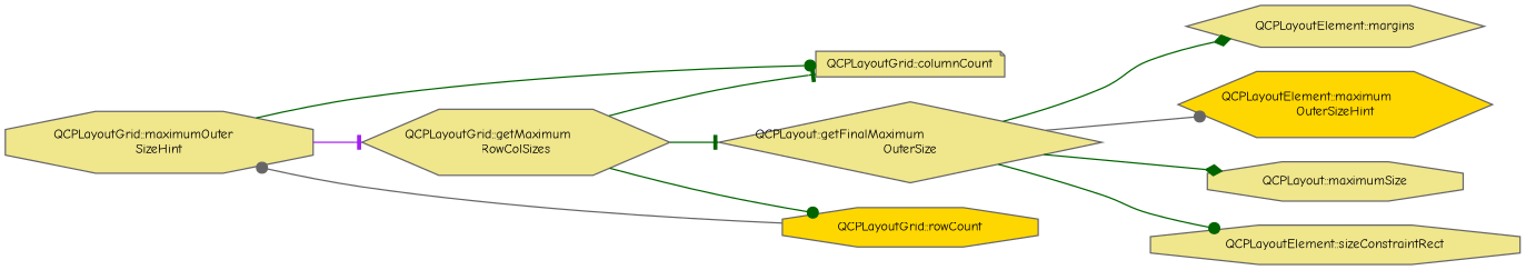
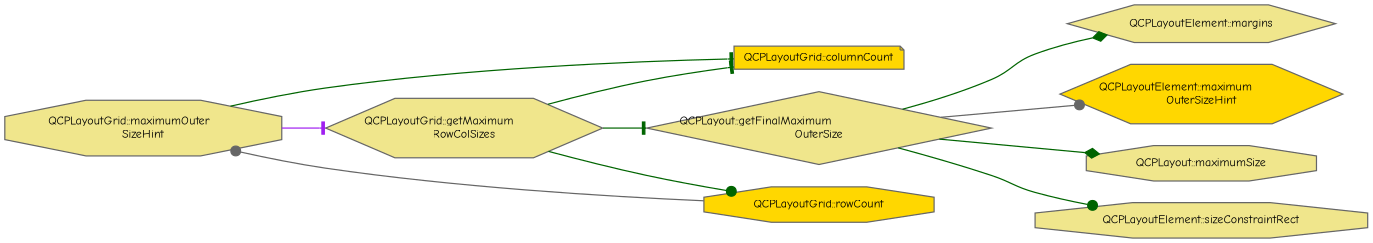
  digraph {
    fontname="Comic Neue"
    rankdir=LR
    node [color=grey40 fillcolor=khaki fontname="Comic Neue" fontsize=10 shape=octagon style=filled]
    edge [arrowhead=tee color=darkgreen fontname="Comic Neue" fontsize=10 labelfontname=Helvetica labelfontsize=10 style=solid]
    n1 [color=gray40 fontcolor=black height=0.2 label="QCPLayoutGrid::maximumOuter\lSizeHint" width=0.4]
-   n2 [height=0.2 label="QCPLayoutGrid::columnCount" shape=note width=0.4]
+   n2 [fillcolor=gold height=0.2 label="QCPLayoutGrid::columnCount" shape=note width=0.4]
    n3 [height=0.2 label="QCPLayoutGrid::getMaximum\lRowColSizes" shape=hexagon width=0.4]
    n4 [fillcolor=gold height=0.2 label="QCPLayoutGrid::rowCount" width=0.4]
    n5 [height=0.2 label="QCPLayout::getFinalMaximum\lOuterSize" shape=diamond width=0.4]
    n6 [height=0.2 label="QCPLayoutElement::margins" shape=hexagon width=0.4]
    n7 [fillcolor=gold height=0.2 label="QCPLayoutElement::maximum\lOuterSizeHint" shape=hexagon width=0.4]
    n8 [height=0.2 label="QCPLayout::maximumSize" width=0.4]
    n9 [height=0.2 label="QCPLayoutElement::sizeConstraintRect" width=0.4]
-   n1 -> n2 [arrowhead=dot]
+   n1 -> n2
    n1 -> n3 [color=purple]
    n3 -> n2
    n3 -> n4 [arrowhead=dot]
    n3 -> n5
    n4 -> n1 [arrowhead=dot color=gray40]
    n5 -> n6 [arrowhead=diamond]
    n5 -> n7 [arrowhead=dot color=gray40]
    n5 -> n8 [arrowhead=diamond]
    n5 -> n9 [arrowhead=dot]
  }
